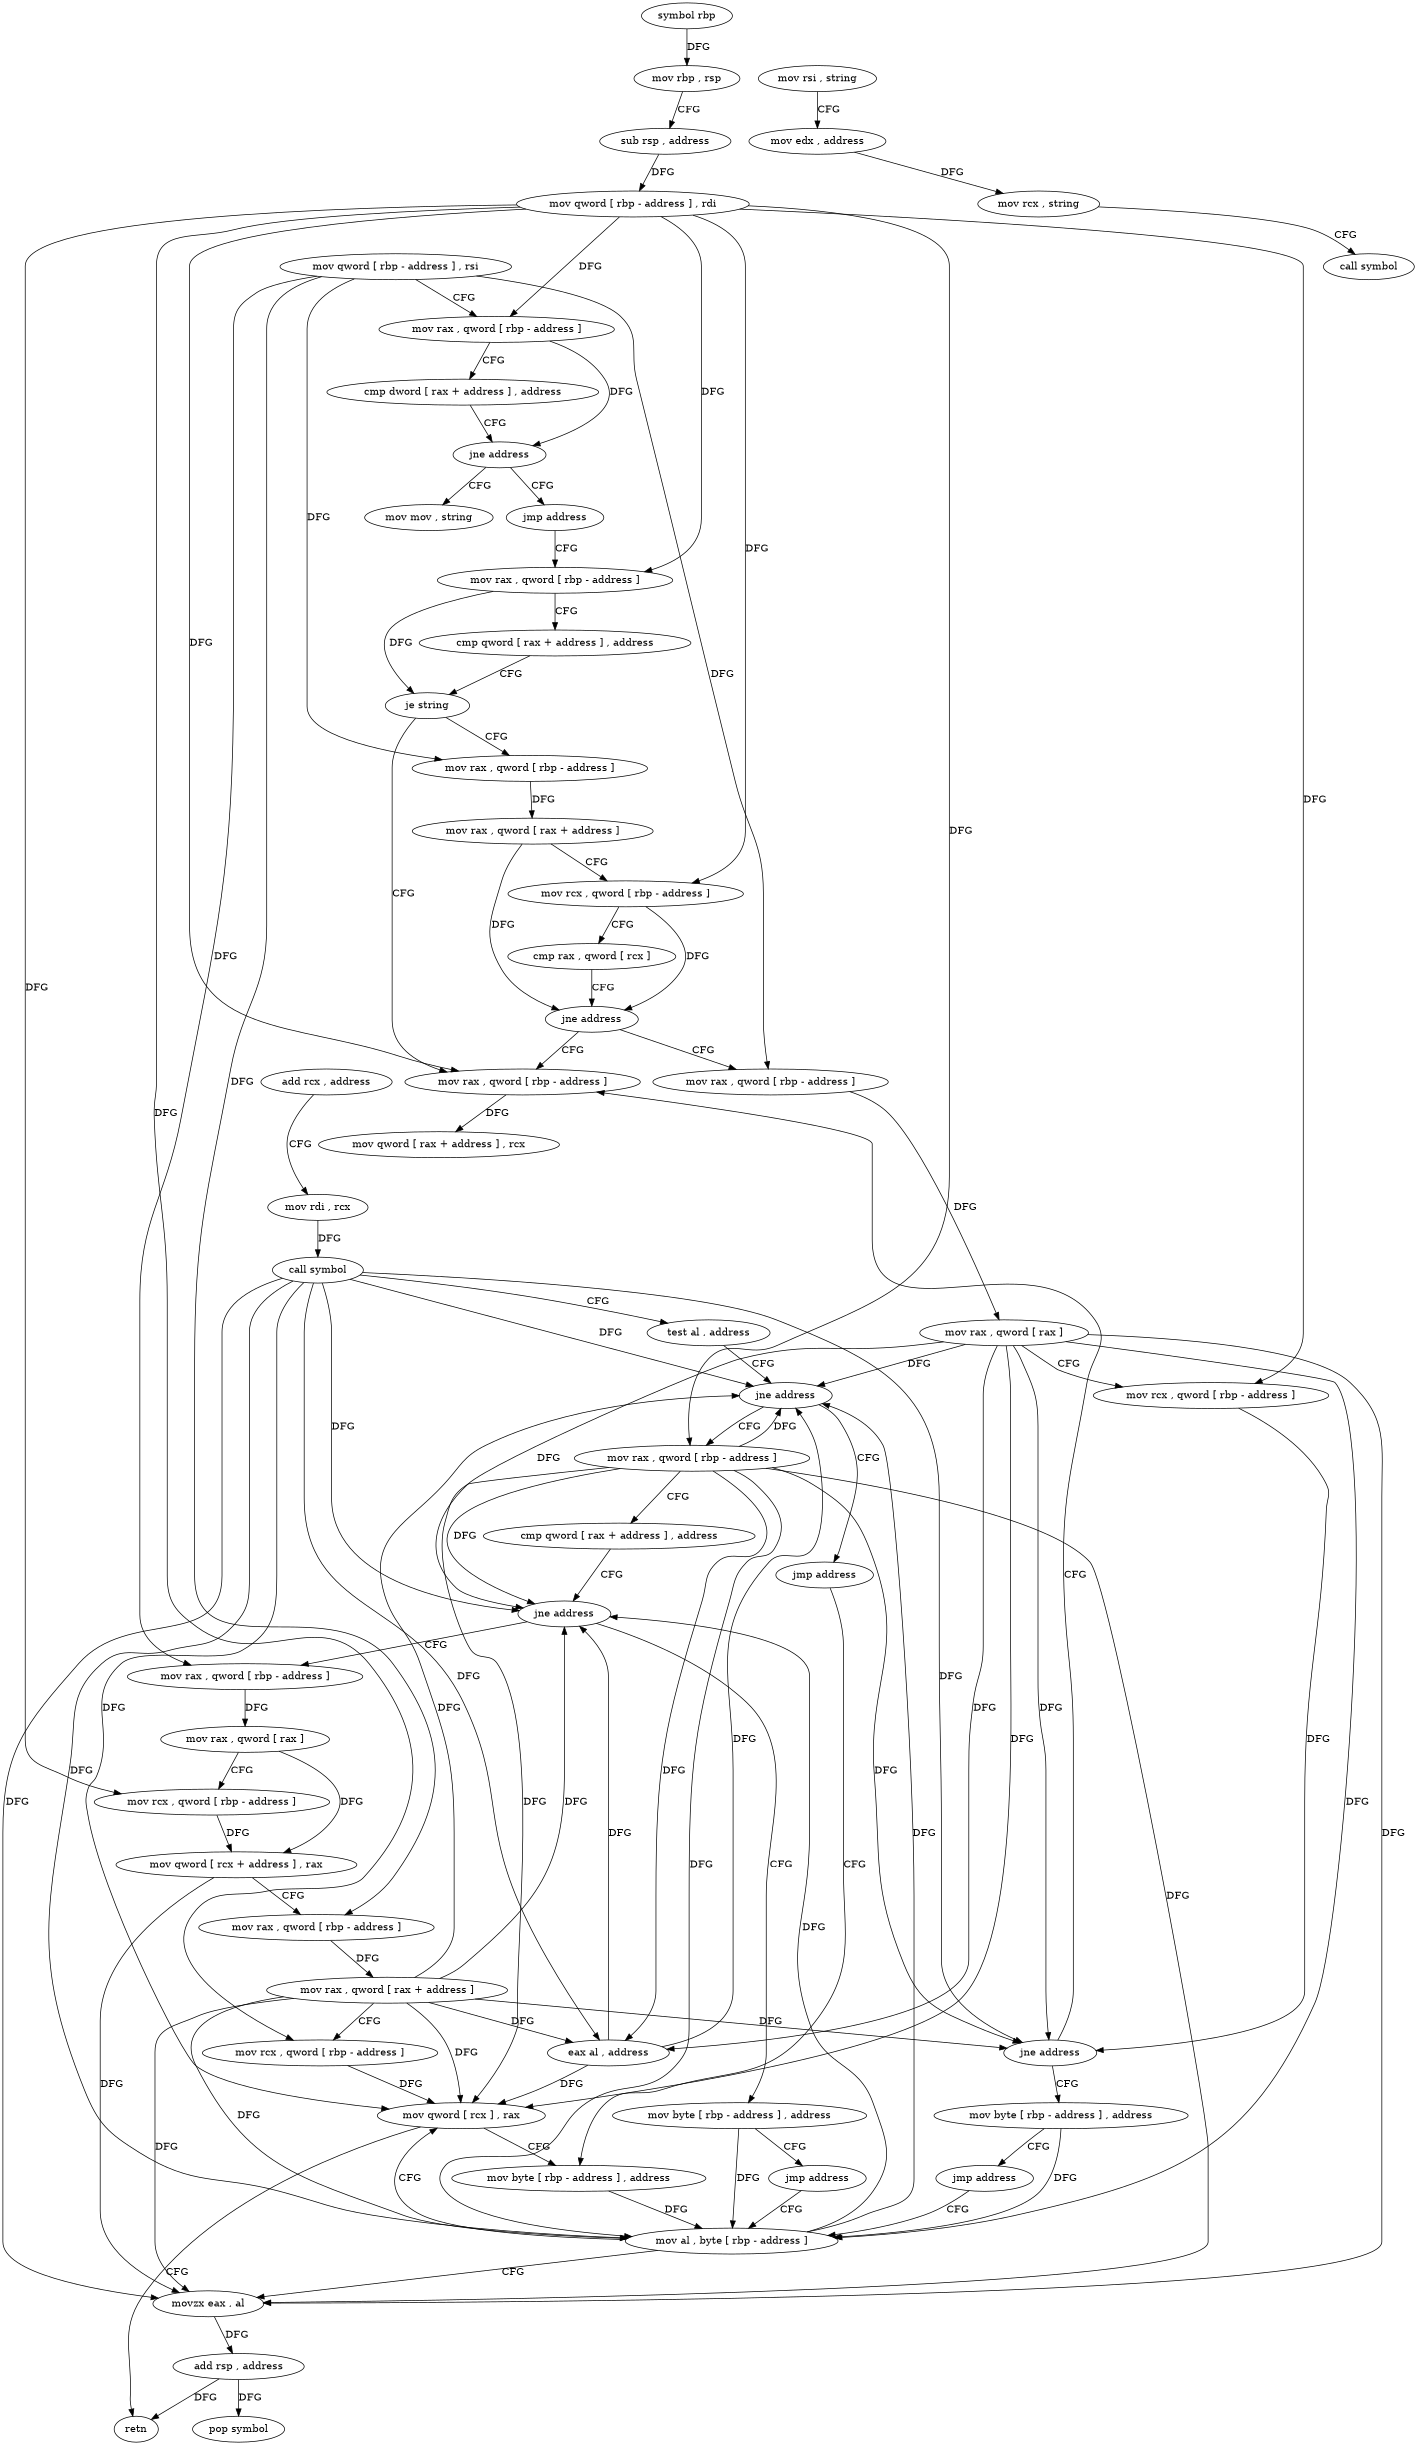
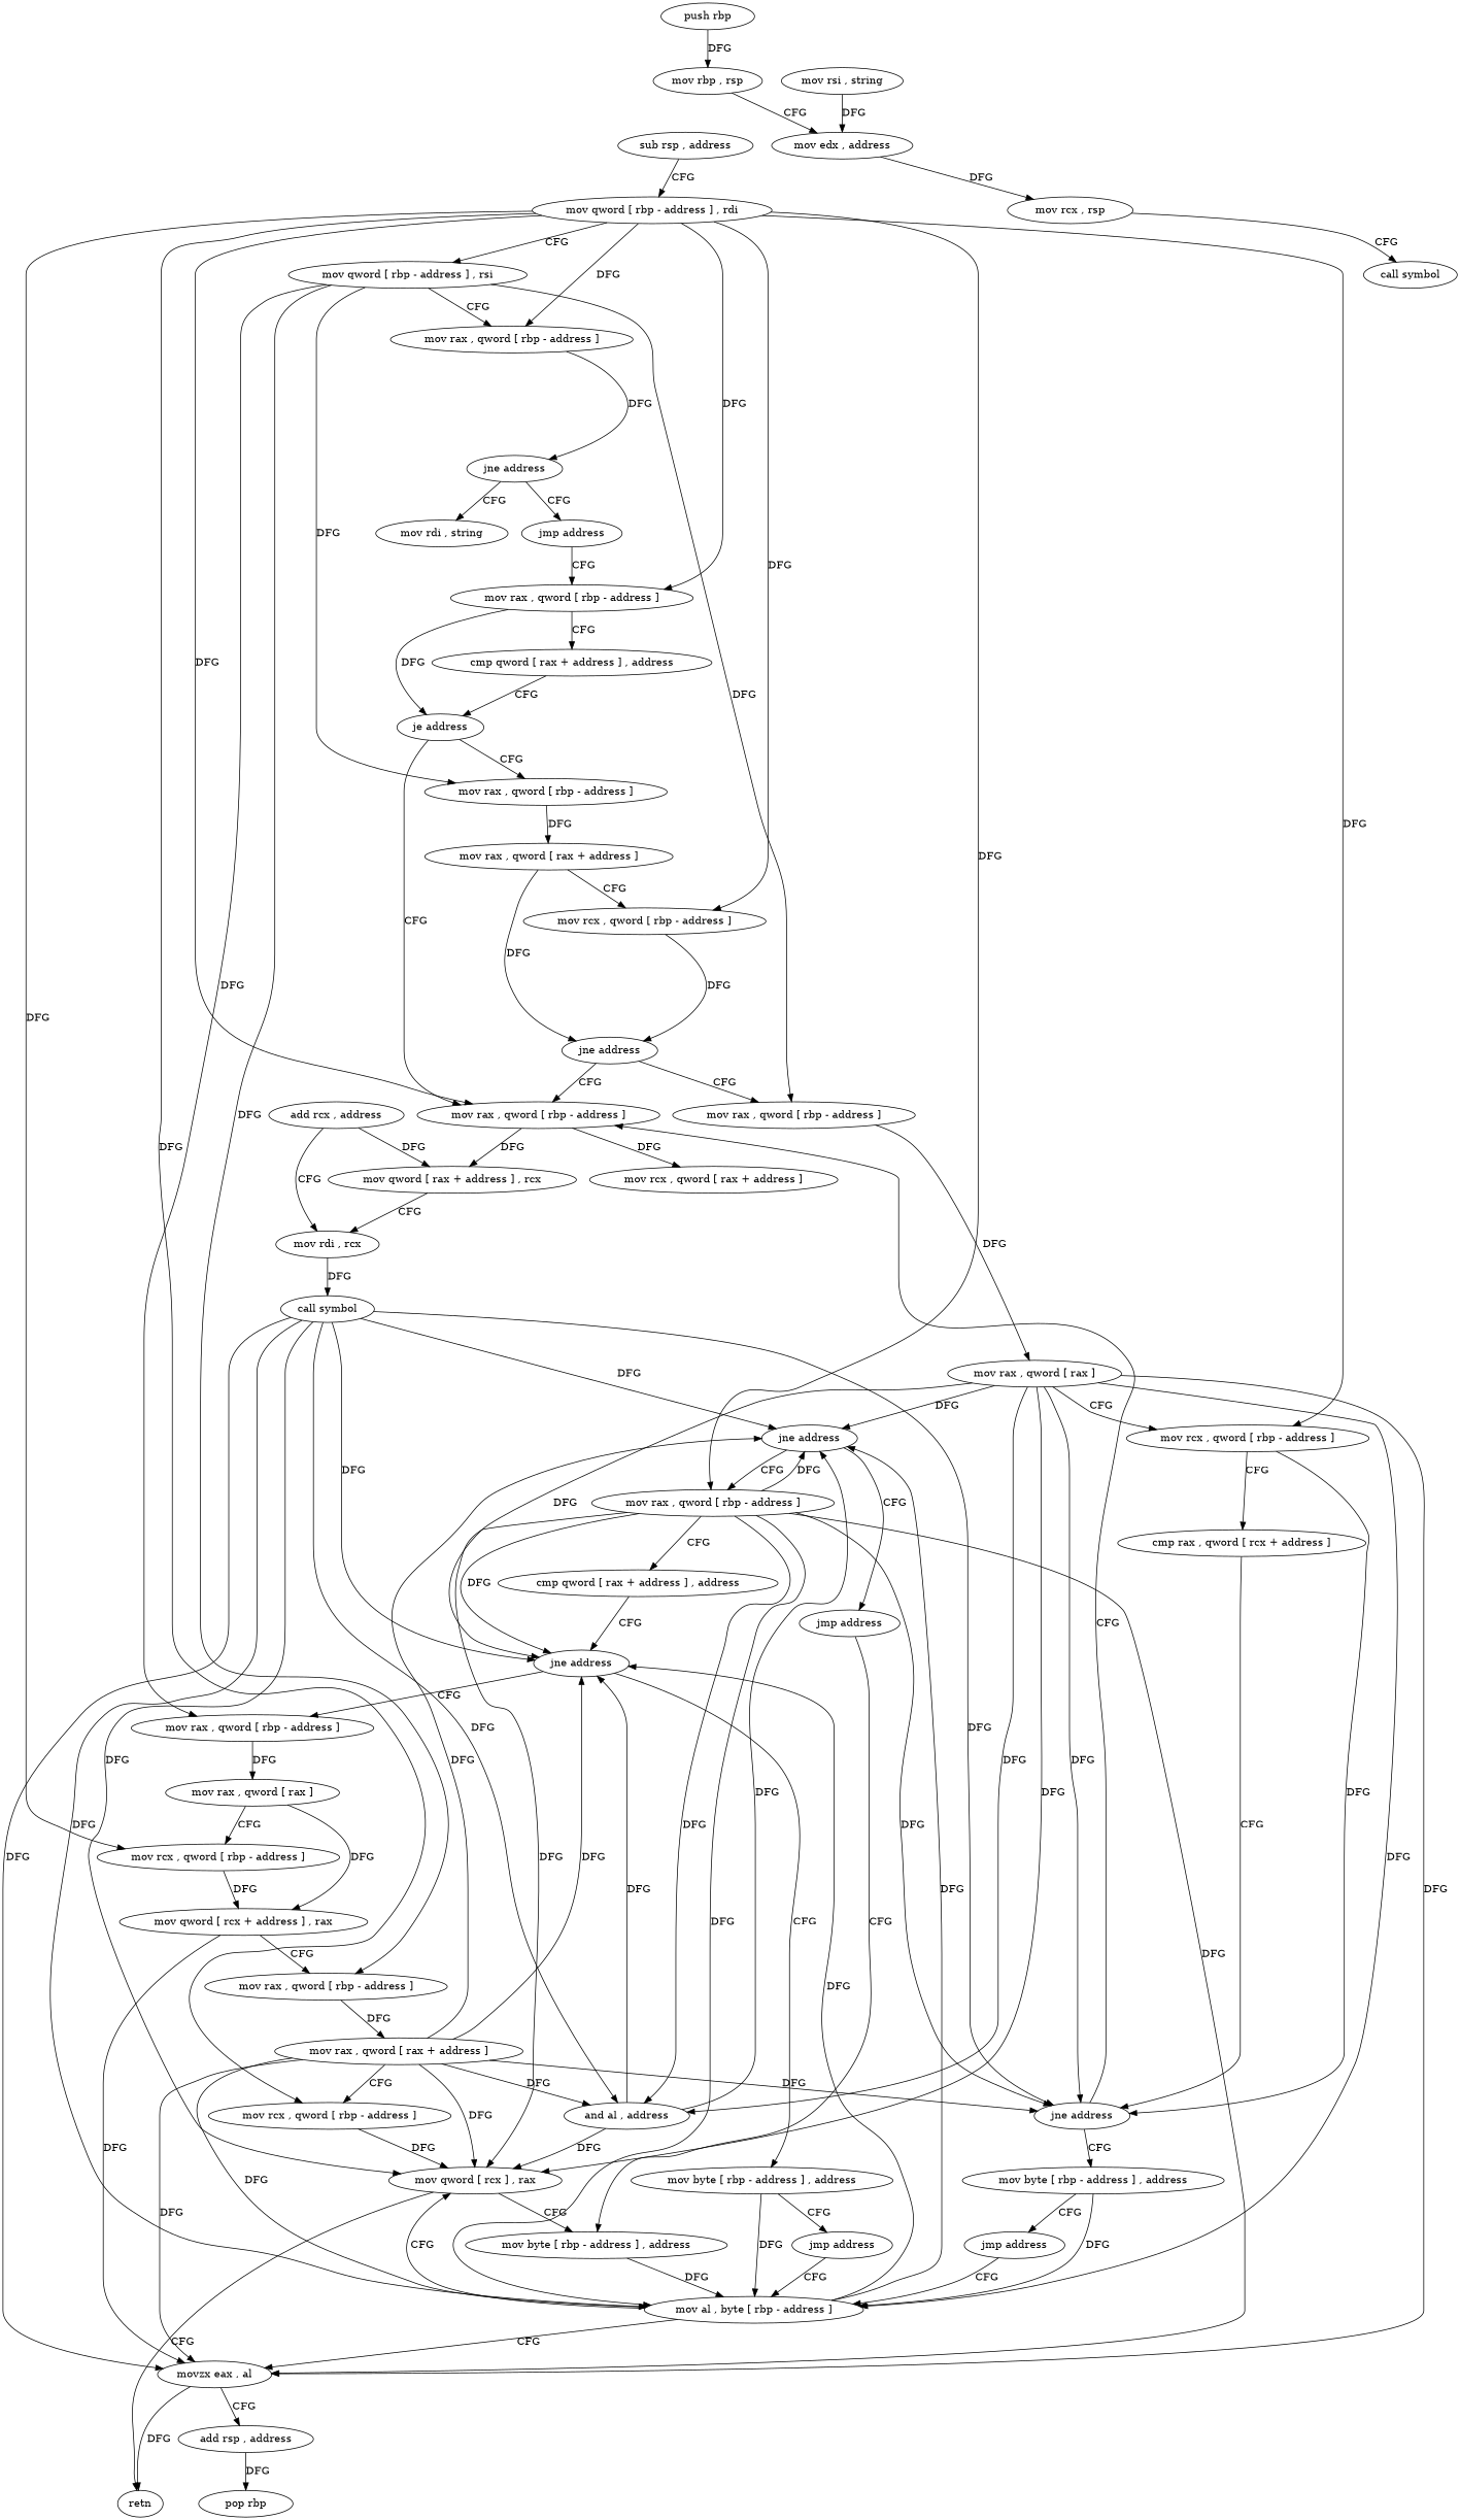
  digraph {
-   n1 [label="symbol rbp"]
+   n1 [label="push rbp"]
    n2 [label="mov rbp , rsp"]
    n3 [label="sub rsp , address"]
    n4 [label="mov qword [ rbp - address ] , rdi"]
    n5 [label="mov qword [ rbp - address ] , rsi"]
    n6 [label="mov rax , qword [ rbp - address ]"]
    n7 [label="mov rax , qword [ rbp - address ]"]
    n8 [label="mov rax , qword [ rbp - address ]"]
    n9 [label="mov rax , qword [ rbp - address ]"]
    n10 [label="mov rcx , qword [ rbp - address ]"]
    n11 [label="mov rcx , qword [ rbp - address ]"]
    n12 [label="mov rcx , qword [ rbp - address ]"]
    n13 [label="mov rcx , qword [ rbp - address ]"]
    n14 [label="mov rax , qword [ rbp - address ]"]
    n15 [label="mov rax , qword [ rbp - address ]"]
    n16 [label="mov rax , qword [ rbp - address ]"]
    n17 [label="mov rax , qword [ rbp - address ]"]
-   n18 [label="cmp dword [ rax + address ] , address"]
    n19 [label="jne address"]
    n20 [label="cmp qword [ rax + address ] , address"]
-   n21 [label="je string"]
+   n21 [label="je address"]
+   n22 [label="mov rcx , qword [ rax + address ]"]
    n23 [label="mov qword [ rax + address ] , rcx"]
    n24 [label="jne address"]
    n25 [label="jne address"]
    n26 [label="jne address"]
    n27 [label="mov qword [ rcx ] , rax"]
    n28 [label="mov al , byte [ rbp - address ]"]
-   n29 [label="eax al , address"]
+   n29 [label="and al , address"]
    n30 [label="movzx eax , al"]
    n31 [label="cmp qword [ rax + address ] , address"]
    n32 [label="jne address"]
-   n33 [label="cmp rax , qword [ rcx ]"]
+   n34 [label="cmp rax , qword [ rcx + address ]"]
    n35 [label="mov qword [ rcx + address ] , rax"]
    n36 [label="mov rax , qword [ rax + address ]"]
    n37 [label="mov rax , qword [ rax ]"]
    n38 [label="mov rax , qword [ rax ]"]
    n39 [label="mov rax , qword [ rax + address ]"]
-   n40 [label="mov mov , string"]
+   n40 [label="mov rdi , string"]
    n41 [label="jmp address"]
    n42 [label="mov rsi , string"]
    n43 [label="mov edx , address"]
-   n44 [label="mov rcx , string"]
+   n44 [label="mov rcx , rsp"]
    n45 [label="call symbol"]
    n46 [label="mov rdi , rcx"]
    n47 [label="add rcx , address"]
    n48 [label="call symbol"]
-   n49 [label="test al , address"]
    n50 [label="jmp address"]
    n51 [label="mov byte [ rbp - address ] , address"]
    n52 [label="mov byte [ rbp - address ] , address"]
    n53 [label="mov byte [ rbp - address ] , address"]
    n54 [label=retn]
    n55 [label="add rsp , address"]
    n56 [label="jmp address"]
    n57 [label="jmp address"]
-   n58 [label="pop symbol"]
+   n58 [label="pop rbp"]
    n1 -> n2 [label=DFG]
-   n2 -> n3 [label=CFG]
-   n3 -> n4 [label=DFG]
+   n2 -> n43 [label=CFG]
+   n3 -> n4 [label=CFG]
+   n4 -> n5 [label=CFG]
    n4 -> n6 [label=DFG]
    n4 -> n7 [label=DFG]
    n4 -> n8 [label=DFG]
    n4 -> n9 [label=DFG]
    n4 -> n10 [label=DFG]
    n4 -> n11 [label=DFG]
    n4 -> n12 [label=DFG]
    n4 -> n13 [label=DFG]
    n5 -> n6 [label=CFG]
    n5 -> n14 [label=DFG]
    n5 -> n15 [label=DFG]
    n5 -> n16 [label=DFG]
    n5 -> n17 [label=DFG]
-   n6 -> n18 [label=CFG]
    n6 -> n19 [label=DFG]
    n7 -> n20 [label=CFG]
    n7 -> n21 [label=DFG]
+   n8 -> n22 [label=DFG]
    n8 -> n23 [label=DFG]
    n9 -> n24 [label=DFG]
    n9 -> n25 [label=DFG]
    n9 -> n26 [label=DFG]
    n9 -> n27 [label=DFG]
    n9 -> n28 [label=DFG]
    n9 -> n29 [label=DFG]
    n9 -> n30 [label=DFG]
    n9 -> n31 [label=CFG]
    n10 -> n32 [label=DFG]
-   n10 -> n33 [label=CFG]
    n11 -> n26 [label=DFG]
+   n11 -> n34 [label=CFG]
    n12 -> n35 [label=DFG]
    n13 -> n27 [label=DFG]
    n14 -> n36 [label=DFG]
    n15 -> n37 [label=DFG]
    n16 -> n38 [label=DFG]
    n17 -> n39 [label=DFG]
-   n18 -> n19 [label=CFG]
    n19 -> n40 [label=CFG]
    n19 -> n41 [label=CFG]
    n20 -> n21 [label=CFG]
    n21 -> n8 [label=CFG]
    n21 -> n14 [label=CFG]
+   n23 -> n46 [label=CFG]
    n24 -> n9 [label=CFG]
    n24 -> n50 [label=CFG]
    n25 -> n16 [label=CFG]
    n25 -> n51 [label=CFG]
    n26 -> n8 [label=CFG]
    n26 -> n52 [label=CFG]
    n27 -> n53 [label=CFG]
    n27 -> n54 [label=CFG]
    n28 -> n24 [label=DFG]
    n28 -> n25 [label=DFG]
    n28 -> n27 [label=CFG]
    n28 -> n30 [label=CFG]
    n29 -> n24 [label=DFG]
    n29 -> n25 [label=DFG]
    n29 -> n27 [label=DFG]
-   n55 -> n54 [label=DFG]
-   n30 -> n55 [label=DFG]
+   n30 -> n54 [label=DFG]
+   n30 -> n55 [label=CFG]
    n31 -> n25 [label=CFG]
    n32 -> n8 [label=CFG]
    n32 -> n15 [label=CFG]
-   n33 -> n32 [label=CFG]
+   n34 -> n26 [label=CFG]
    n35 -> n17 [label=CFG]
    n35 -> n30 [label=DFG]
    n36 -> n10 [label=CFG]
    n36 -> n32 [label=DFG]
    n37 -> n11 [label=CFG]
    n37 -> n24 [label=DFG]
    n37 -> n25 [label=DFG]
    n37 -> n26 [label=DFG]
    n37 -> n27 [label=DFG]
    n37 -> n28 [label=DFG]
    n37 -> n29 [label=DFG]
    n37 -> n30 [label=DFG]
    n38 -> n12 [label=CFG]
    n38 -> n35 [label=DFG]
    n39 -> n13 [label=CFG]
    n39 -> n24 [label=DFG]
    n39 -> n25 [label=DFG]
    n39 -> n26 [label=DFG]
    n39 -> n27 [label=DFG]
    n39 -> n28 [label=DFG]
    n39 -> n29 [label=DFG]
    n39 -> n30 [label=DFG]
    n41 -> n7 [label=CFG]
-   n42 -> n43 [label=CFG]
+   n42 -> n43 [label=DFG]
    n43 -> n44 [label=DFG]
    n44 -> n45 [label=CFG]
    n46 -> n48 [label=DFG]
+   n47 -> n23 [label=DFG]
    n47 -> n46 [label=CFG]
    n48 -> n24 [label=DFG]
    n48 -> n25 [label=DFG]
    n48 -> n26 [label=DFG]
    n48 -> n27 [label=DFG]
    n48 -> n28 [label=DFG]
    n48 -> n29 [label=DFG]
    n48 -> n30 [label=DFG]
-   n48 -> n49 [label=CFG]
-   n49 -> n24 [label=CFG]
    n50 -> n53 [label=CFG]
    n51 -> n28 [label=DFG]
    n51 -> n56 [label=CFG]
    n52 -> n28 [label=DFG]
    n52 -> n57 [label=CFG]
    n53 -> n28 [label=DFG]
    n55 -> n58 [label=DFG]
    n56 -> n28 [label=CFG]
    n57 -> n28 [label=CFG]
  }
